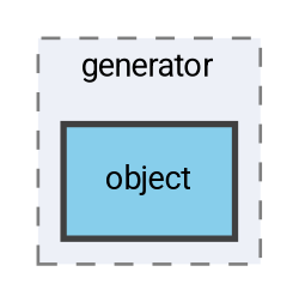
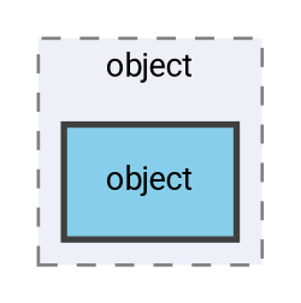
  digraph {
    compound=true
    fontname=Roboto
    n1 [color=grey25 fillcolor=skyblue fontname=Roboto fontsize=10 label=object shape=box style="filled,bold,"]
    subgraph cluster_1 {
      bgcolor="#edf0f7"
      fontsize=10
-     label=generator
+     label=object
      pencolor=grey50
      style="filled,dashed,"
      n1
    }
  }
